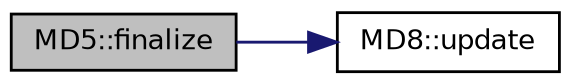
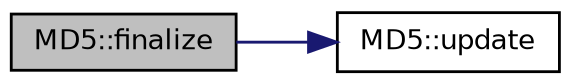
  digraph {
    rankdir=LR
    node [color=black fontname=Helvetica fontsize=10 shape=record style=filled]
    n1 [fillcolor=grey75 fontcolor=black height=0.2 label="MD5::finalize" width=0.4]
-   n2 [fillcolor=white height=0.2 label="MD8::update" width=0.4]
+   n2 [fillcolor=white height=0.2 label="MD5::update" width=0.4]
    n1 -> n2 [color=midnightblue fontname=Helvetica fontsize=10 labelfontname=Helvetica labelfontsize=10 style=solid]
  }
